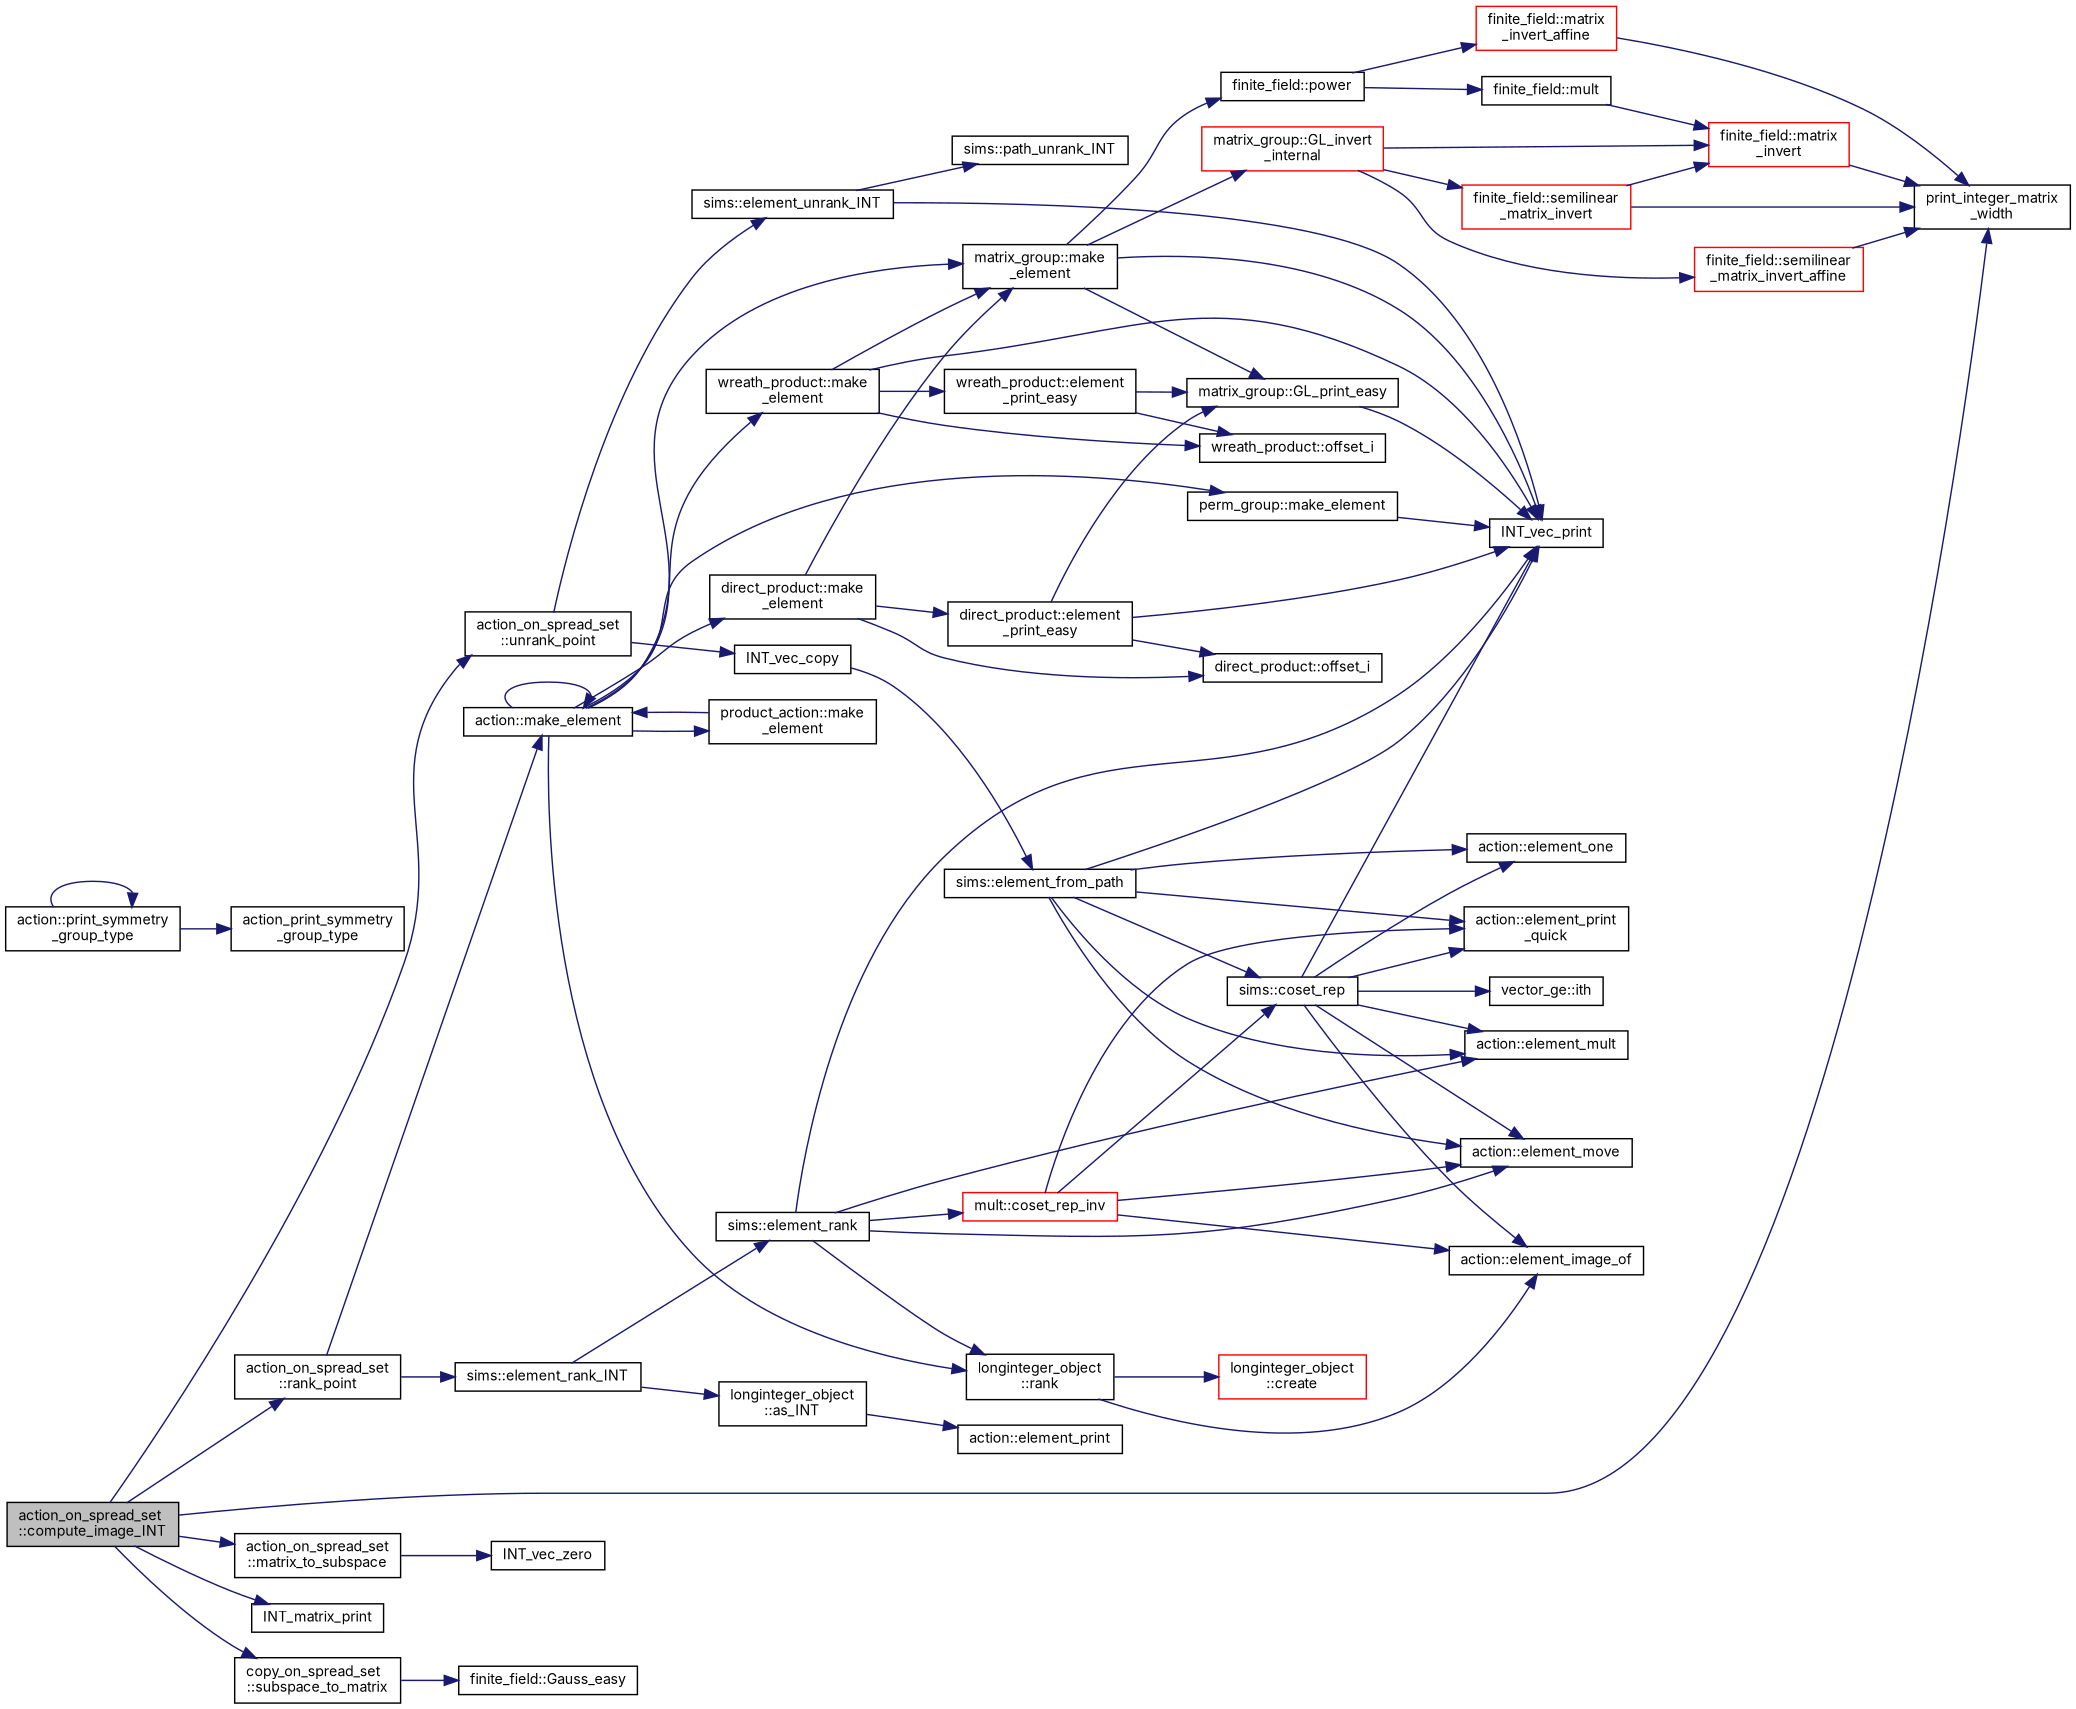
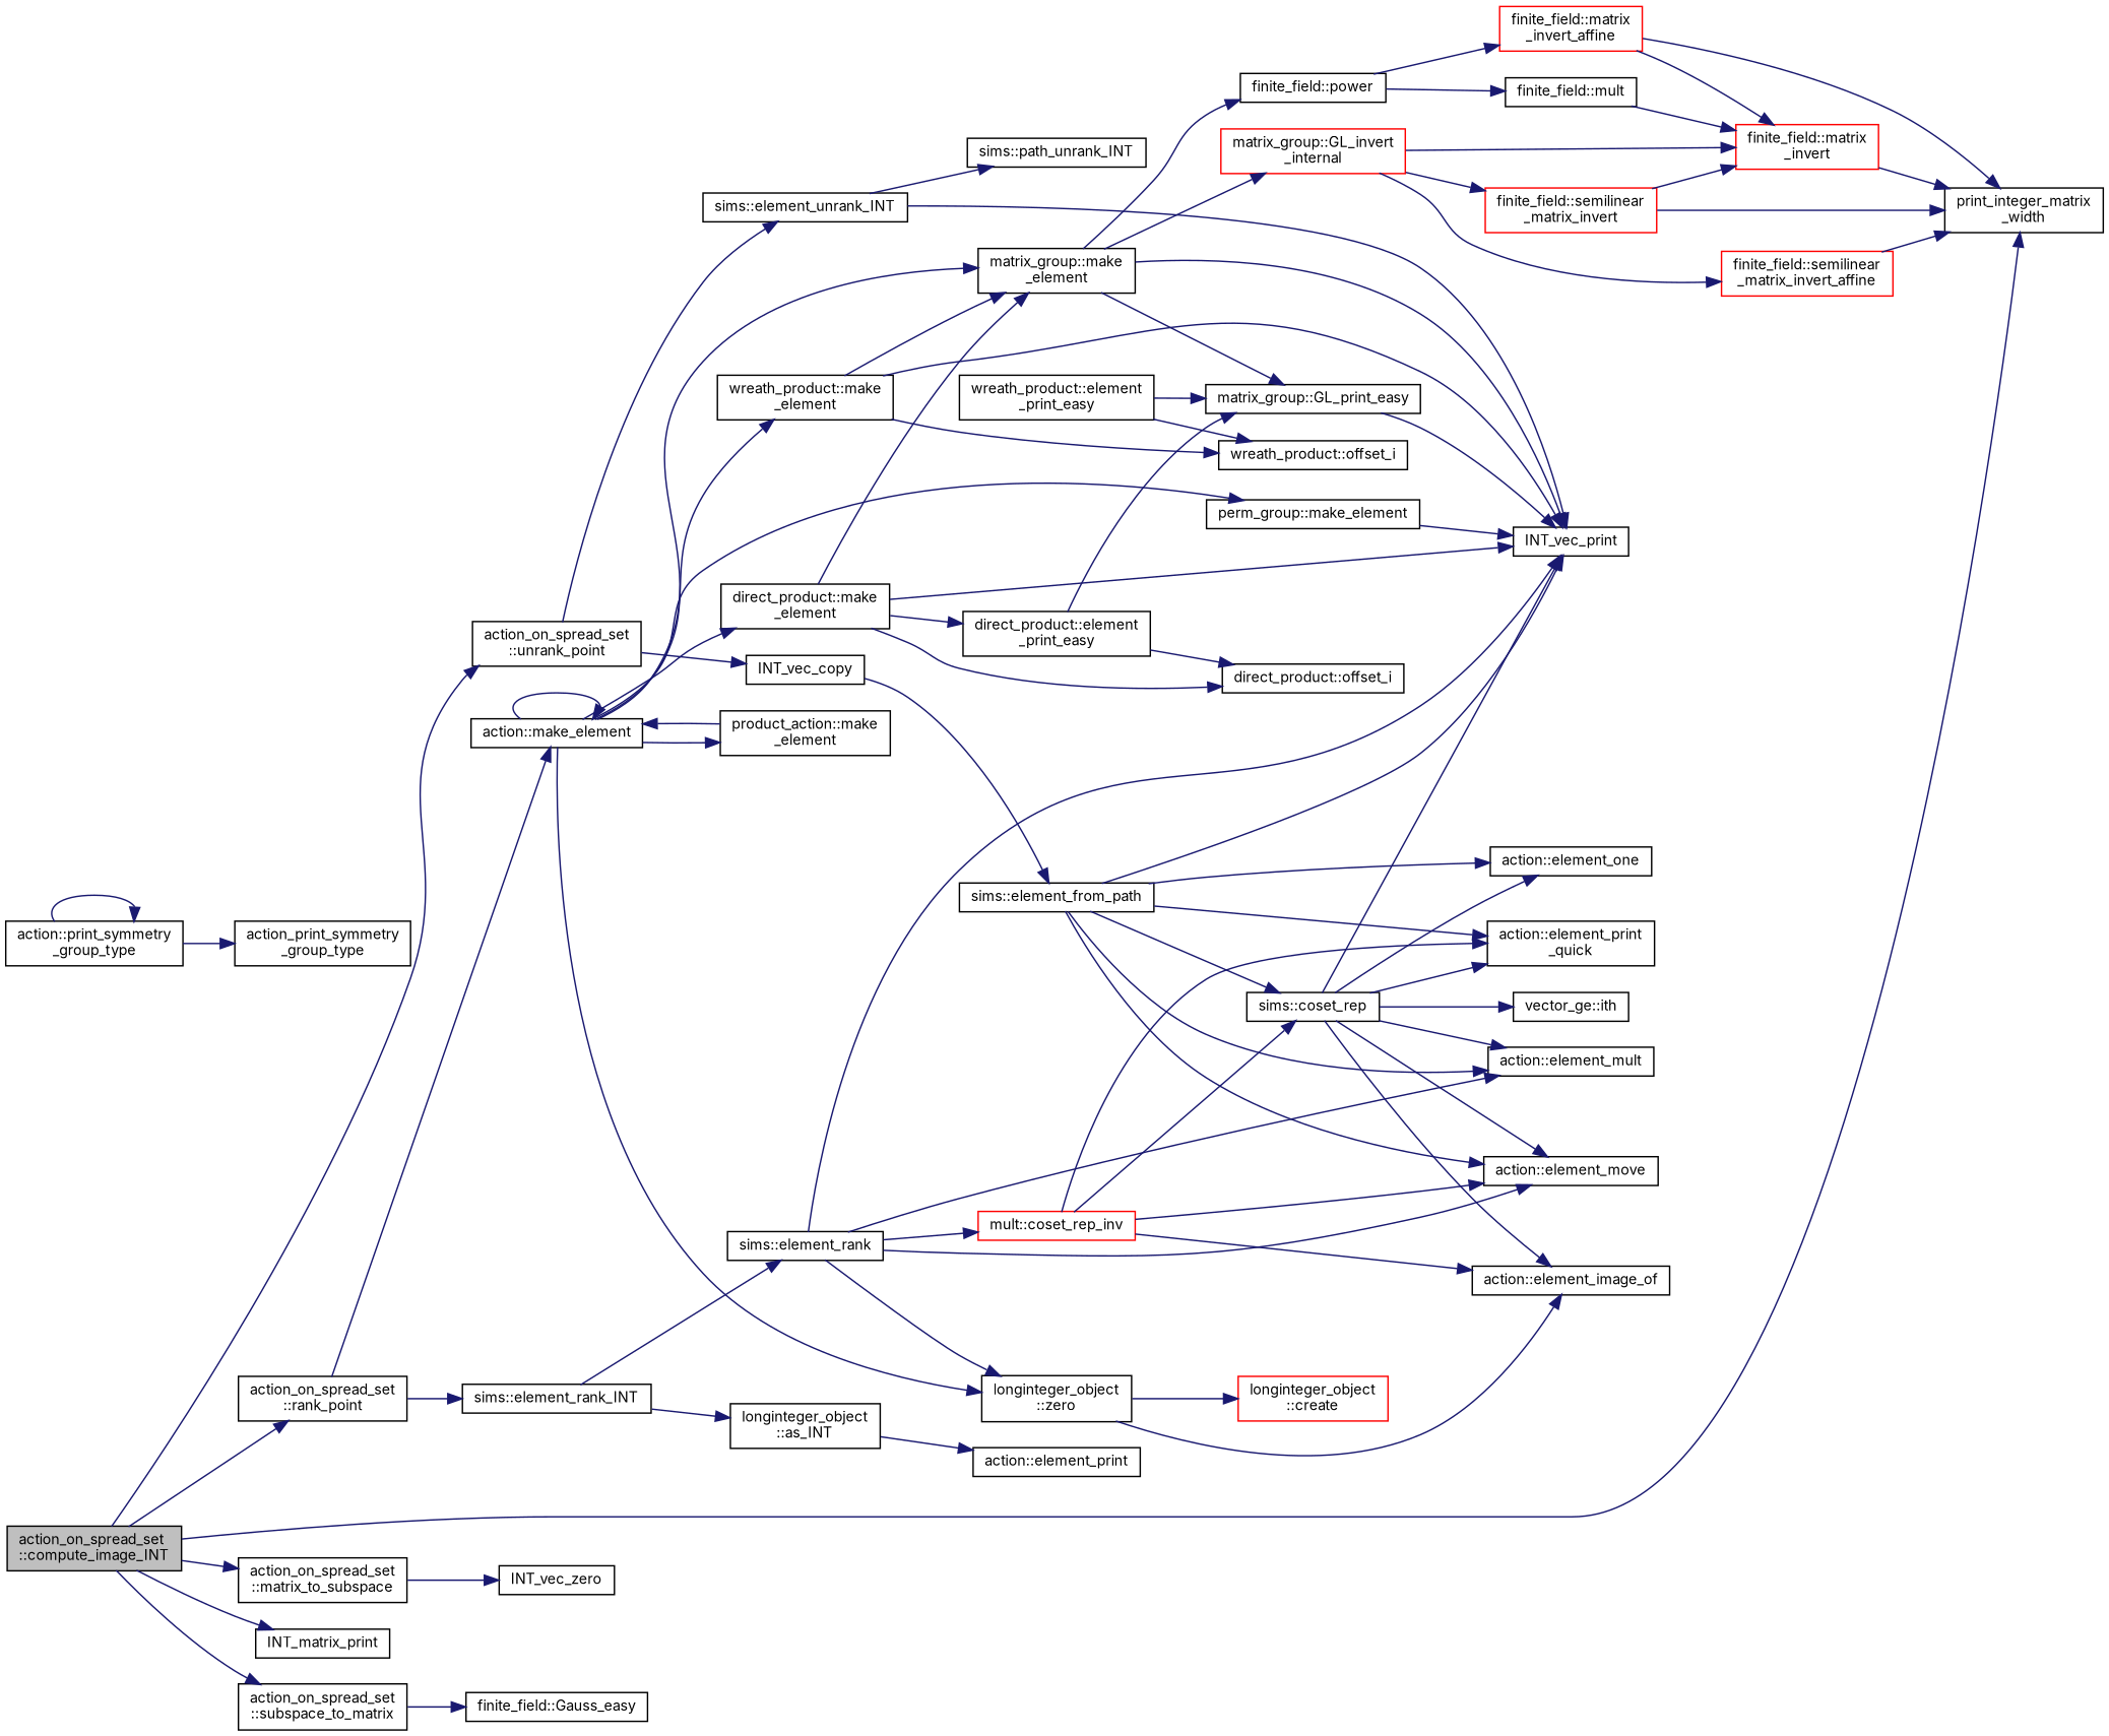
  digraph {
    fontname=Inter
    rankdir=LR
    node [color=black fillcolor=white fontname=Inter fontsize=10 shape=record style=filled]
    edge [color=midnightblue fontname=Inter fontsize=10 labelfontname=Helvetica labelfontsize=10 style=solid]
    n1 [fillcolor=grey75 fontcolor=black height=0.2 label="action_on_spread_set\l::compute_image_INT" width=0.4]
    n2 [height=0.2 label="action_on_spread_set\l::unrank_point" width=0.4]
    n3 [height=0.2 label="action_on_spread_set\l::matrix_to_subspace" width=0.4]
    n4 [height=0.2 label="print_integer_matrix\l_width" width=0.4]
    n5 [height=0.2 label=INT_matrix_print width=0.4]
-   n6 [height=0.2 label="copy_on_spread_set\l::subspace_to_matrix" width=0.4]
+   n6 [height=0.2 label="action_on_spread_set\l::subspace_to_matrix" width=0.4]
    n7 [height=0.2 label="action_on_spread_set\l::rank_point" width=0.4]
    n8 [height=0.2 label="sims::element_unrank_INT" width=0.4]
    n9 [height=0.2 label=INT_vec_copy width=0.4]
    n10 [height=0.2 label=INT_vec_zero width=0.4]
    n11 [height=0.2 label="finite_field::Gauss_easy" width=0.4]
    n12 [height=0.2 label="action::make_element" width=0.4]
    n13 [height=0.2 label="sims::element_rank_INT" width=0.4]
    n14 [height=0.2 label="sims::path_unrank_INT" width=0.4]
    n15 [height=0.2 label=INT_vec_print width=0.4]
    n16 [height=0.2 label="sims::element_from_path" width=0.4]
    n17 [height=0.2 label="action::element_one" width=0.4]
    n18 [height=0.2 label="sims::coset_rep" width=0.4]
    n19 [height=0.2 label="action::element_print\l_quick" width=0.4]
    n20 [height=0.2 label="action::element_mult" width=0.4]
    n21 [height=0.2 label="action::element_move" width=0.4]
    n22 [height=0.2 label="vector_ge::ith" width=0.4]
    n23 [height=0.2 label="action::element_image_of" width=0.4]
    n24 [height=0.2 label="product_action::make\l_element" width=0.4]
    n25 [height=0.2 label="matrix_group::make\l_element" width=0.4]
    n26 [height=0.2 label="wreath_product::make\l_element" width=0.4]
    n27 [height=0.2 label="direct_product::make\l_element" width=0.4]
    n28 [height=0.2 label="perm_group::make_element" width=0.4]
-   n29 [height=0.2 label="longinteger_object\l::rank" width=0.4]
+   n29 [height=0.2 label="longinteger_object\l::zero" width=0.4]
    n30 [height=0.2 label="sims::element_rank" width=0.4]
    n31 [height=0.2 label="longinteger_object\l::as_INT" width=0.4]
    n32 [height=0.2 label="finite_field::power" width=0.4]
    n33 [color=red height=0.2 label="matrix_group::GL_invert\l_internal" width=0.4]
    n34 [height=0.2 label="matrix_group::GL_print_easy" width=0.4]
    n35 [height=0.2 label="wreath_product::offset_i" width=0.4]
    n36 [height=0.2 label="wreath_product::element\l_print_easy" width=0.4]
    n37 [height=0.2 label="direct_product::offset_i" width=0.4]
    n38 [height=0.2 label="direct_product::element\l_print_easy" width=0.4]
    n39 [height=0.2 label="action::print_symmetry\l_group_type" width=0.4]
    n40 [height=0.2 label="action_print_symmetry\l_group_type" width=0.4]
    n41 [height=0.2 label="finite_field::mult" width=0.4]
    n42 [color=red height=0.2 label="finite_field::matrix\l_invert_affine" width=0.4]
    n43 [color=red height=0.2 label="finite_field::semilinear\l_matrix_invert" width=0.4]
    n44 [color=red height=0.2 label="finite_field::matrix\l_invert" width=0.4]
    n45 [color=red height=0.2 label="finite_field::semilinear\l_matrix_invert_affine" width=0.4]
    n46 [color=red height=0.2 label="mult::coset_rep_inv" width=0.4]
    n47 [height=0.2 label="action::element_print" width=0.4]
    n48 [color=red height=0.2 label="longinteger_object\l::create" width=0.4]
    n1 -> n2
    n1 -> n3
    n1 -> n4
    n1 -> n5
    n1 -> n6
    n1 -> n7
    n2 -> n8
    n2 -> n9
    n3 -> n10
    n6 -> n11
    n7 -> n12
    n7 -> n13
    n8 -> n14
    n8 -> n15
    n9 -> n16
    n12 -> n12
    n12 -> n24
    n12 -> n25
    n12 -> n26
    n12 -> n27
    n12 -> n28
    n12 -> n29
    n13 -> n30
    n13 -> n31
    n16 -> n15
    n16 -> n17
    n16 -> n18
    n16 -> n19
    n16 -> n20
    n16 -> n21
    n18 -> n15
    n18 -> n17
    n18 -> n19
    n18 -> n20
    n18 -> n21
    n18 -> n22
    n18 -> n23
    n24 -> n12
    n25 -> n15
    n25 -> n32
    n25 -> n33
    n25 -> n34
    n26 -> n15
    n26 -> n25
    n26 -> n35
-   n26 -> n36
-   n38 -> n15
+   n27 -> n15
    n27 -> n25
    n27 -> n37
    n27 -> n38
    n28 -> n15
    n29 -> n23
    n29 -> n48
    n30 -> n15
    n30 -> n20
    n30 -> n21
    n30 -> n29
    n30 -> n46
    n31 -> n47
    n32 -> n41
    n32 -> n42
    n33 -> n43
    n33 -> n44
    n33 -> n45
    n34 -> n15
    n36 -> n34
    n36 -> n35
    n38 -> n34
    n38 -> n37
    n39 -> n39
    n39 -> n40
    n41 -> n44
    n42 -> n4
+   n42 -> n44
    n43 -> n4
    n43 -> n44
    n44 -> n4
    n45 -> n4
    n46 -> n18
    n46 -> n19
    n46 -> n21
    n46 -> n23
  }
